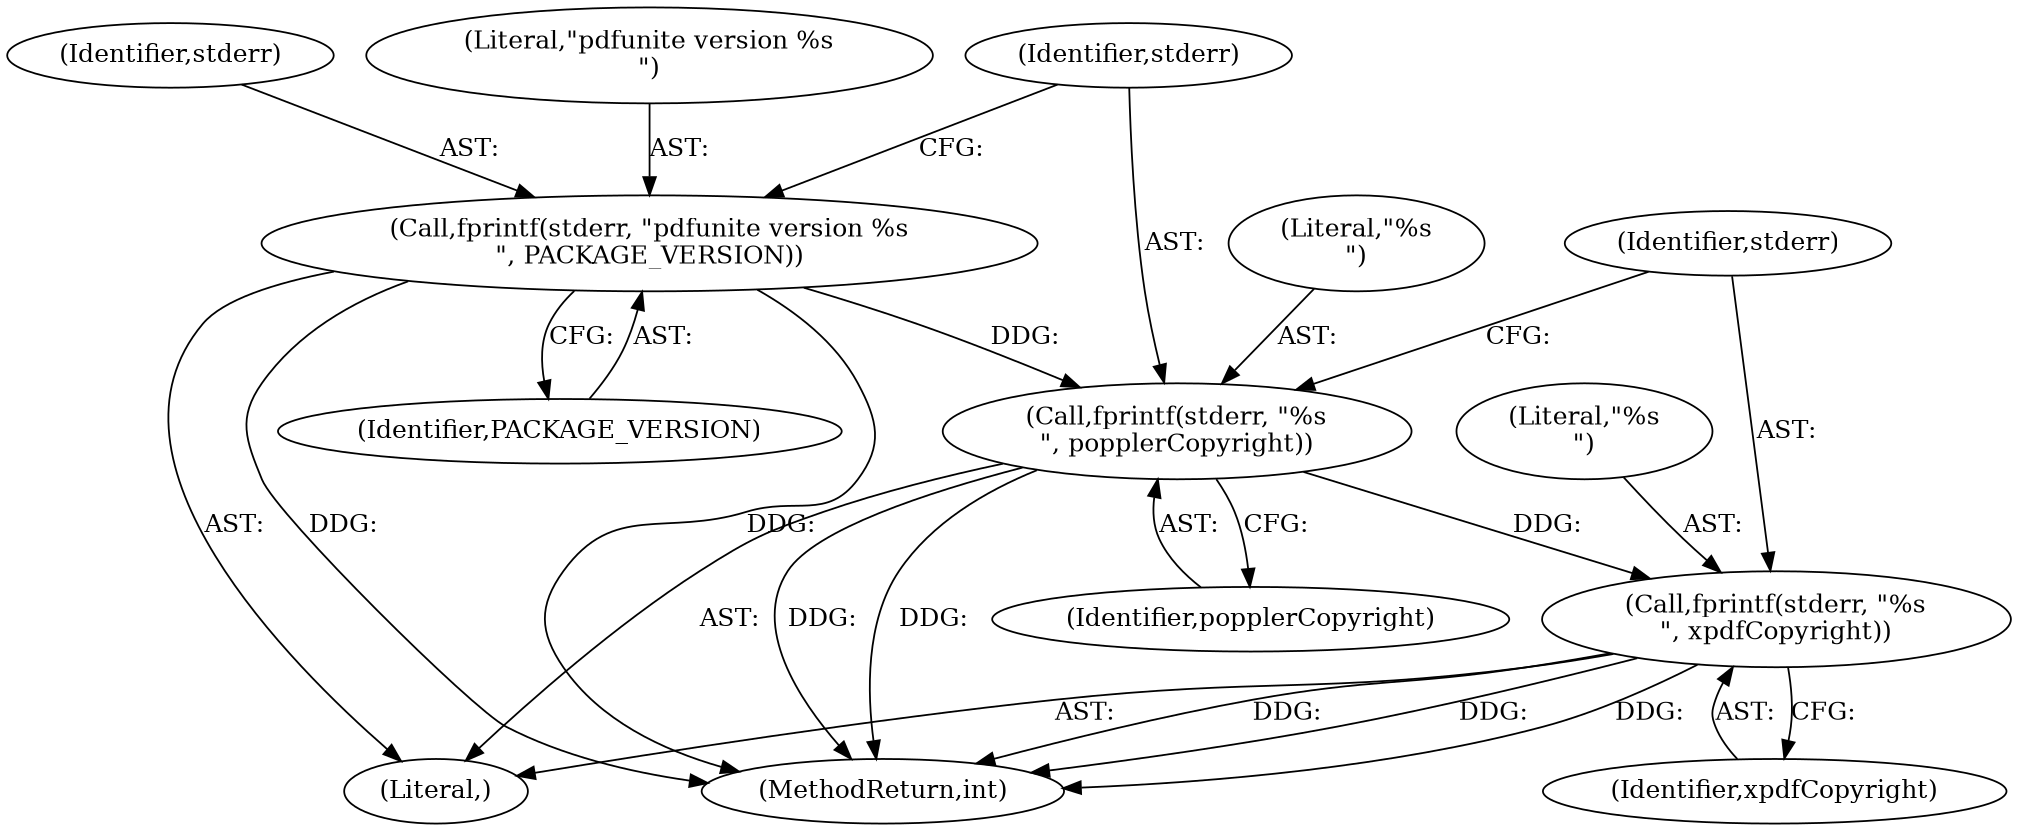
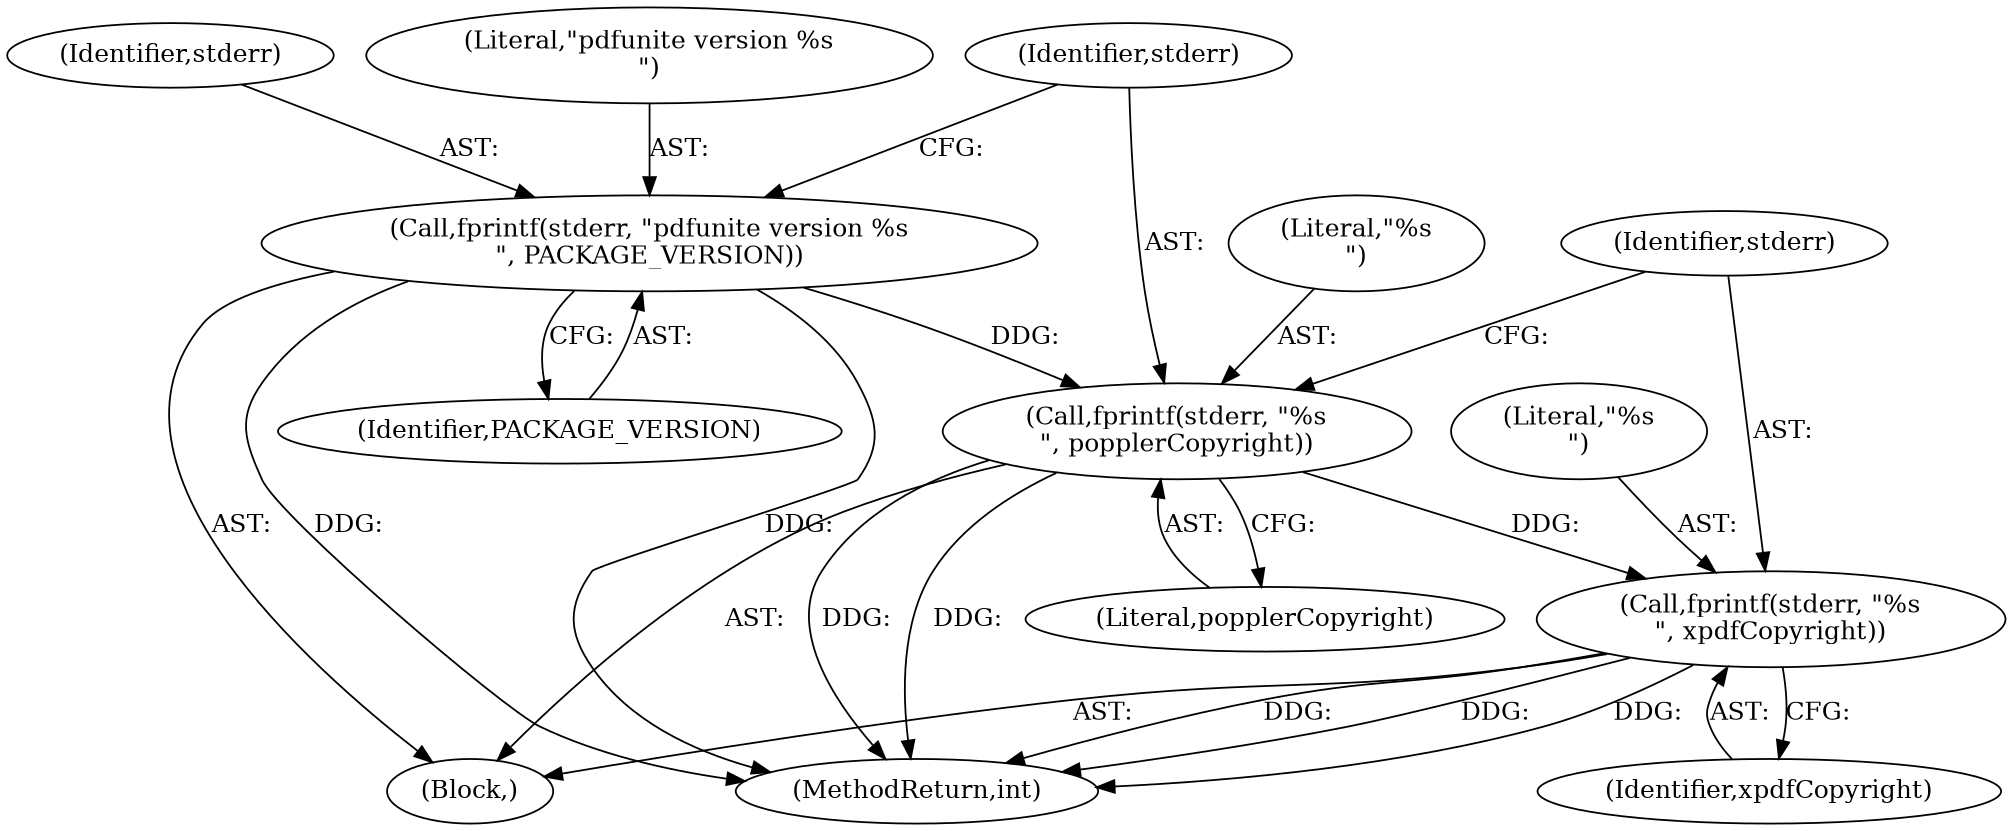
  digraph {
    fontname="DejaVu Serif"
    node [fontname="DejaVu Serif"]
    edge [fontname="DejaVu Serif"]
    n1 [label="(Call,fprintf(stderr, \"%s\n\", xpdfCopyright))"]
    n2 [label="(MethodReturn,int)"]
    n3 [label="(Identifier,xpdfCopyright)"]
-   n4 [label="(Literal,)"]
+   n4 [label="(Block,)"]
    n5 [label="(Call,fprintf(stderr, \"%s\n\", popplerCopyright))"]
-   n6 [label="(Identifier,popplerCopyright)"]
+   n6 [label="(Literal,popplerCopyright)"]
    n7 [label="(Call,fprintf(stderr, \"pdfunite version %s\n\", PACKAGE_VERSION))"]
    n8 [label="(Identifier,PACKAGE_VERSION)"]
    n9 [label="(Literal,\"%s\n\")"]
    n10 [label="(Literal,\"%s\n\")"]
    n11 [label="(Identifier,stderr)"]
    n12 [label="(Identifier,stderr)"]
    n13 [label="(Identifier,stderr)"]
    n14 [label="(Literal,\"pdfunite version %s\n\")"]
    n1 -> n2 [label="DDG: "]
    n1 -> n2 [label="DDG: "]
    n1 -> n2 [label="DDG: "]
    n1 -> n3 [label="CFG: "]
    n1 -> n4 [label="AST: "]
    n3 -> n1 [label="AST: "]
    n5 -> n1 [label="DDG: "]
    n5 -> n2 [label="DDG: "]
    n5 -> n2 [label="DDG: "]
    n5 -> n4 [label="AST: "]
    n5 -> n6 [label="CFG: "]
    n6 -> n5 [label="AST: "]
    n7 -> n2 [label="DDG: "]
    n7 -> n2 [label="DDG: "]
    n7 -> n4 [label="AST: "]
    n7 -> n5 [label="DDG: "]
    n7 -> n8 [label="CFG: "]
    n8 -> n7 [label="AST: "]
    n9 -> n5 [label="AST: "]
    n10 -> n1 [label="AST: "]
    n11 -> n1 [label="AST: "]
    n11 -> n5 [label="CFG: "]
    n12 -> n7 [label="AST: "]
    n13 -> n5 [label="AST: "]
    n13 -> n7 [label="CFG: "]
    n14 -> n7 [label="AST: "]
  }
